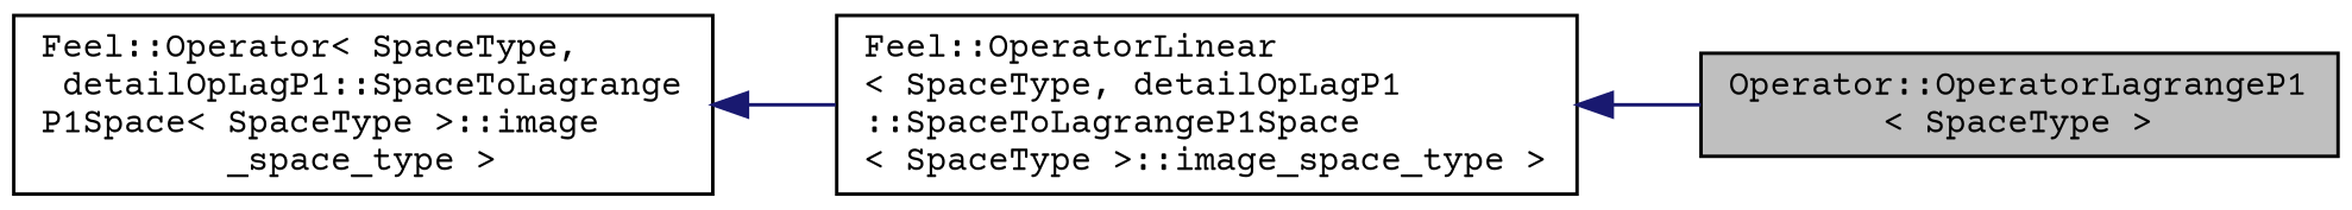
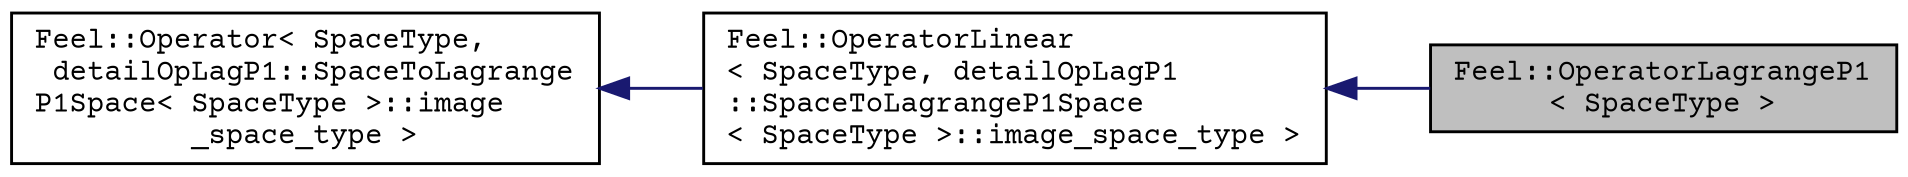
  digraph {
    rankdir=LR
    fontname="Courier Prime"
    node [color=black fillcolor=white fontname="Courier Prime" fontsize=10 shape=record style=filled]
    edge [color=midnightblue dir=back fontname="Courier Prime" fontsize=10 labelfontname=Helvetica labelfontsize=10 style=solid]
-   n1 [fillcolor=grey75 fontcolor=black height=0.2 label="Operator::OperatorLagrangeP1\l\< SpaceType \>" width=0.4]
+   n1 [fillcolor=grey75 fontcolor=black height=0.2 label="Feel::OperatorLagrangeP1\l\< SpaceType \>" width=0.4]
    n2 [height=0.2 label="Feel::OperatorLinear\l\< SpaceType, detailOpLagP1\l::SpaceToLagrangeP1Space\l\< SpaceType \>::image_space_type \>" width=0.4]
    n3 [height=0.2 label="Feel::Operator\< SpaceType,\l detailOpLagP1::SpaceToLagrange\lP1Space\< SpaceType \>::image\l_space_type \>" width=0.4]
    n2 -> n1
    n3 -> n2
  }
